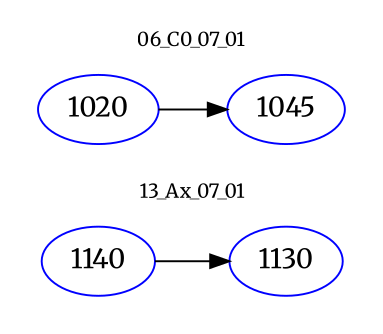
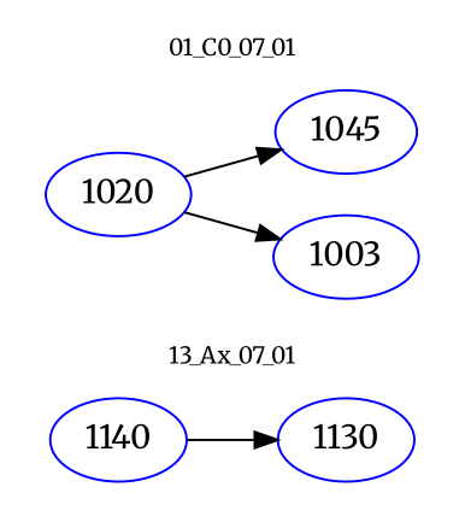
  digraph {
    fontname=Merriweather
    rankdir=LR
    node [color=blue fontname=Merriweather]
    edge [color=black fontname=Merriweather]
    n1 [label=1140]
    n2 [label=1130]
    n3 [label=1020]
+   n4 [label=1003]
    n5 [label=1045]
    subgraph cluster_1 {
      color=white
      fontsize=10
      label="13_Ax_07_01"
      n1
      n2
    }
    subgraph cluster_2 {
      color=white
      fontsize=10
-     label="06_C0_07_01"
+     label="01_C0_07_01"
      n3
+     n4
      n5
    }
    n1 -> n2
+   n3 -> n4
    n3 -> n5
  }
